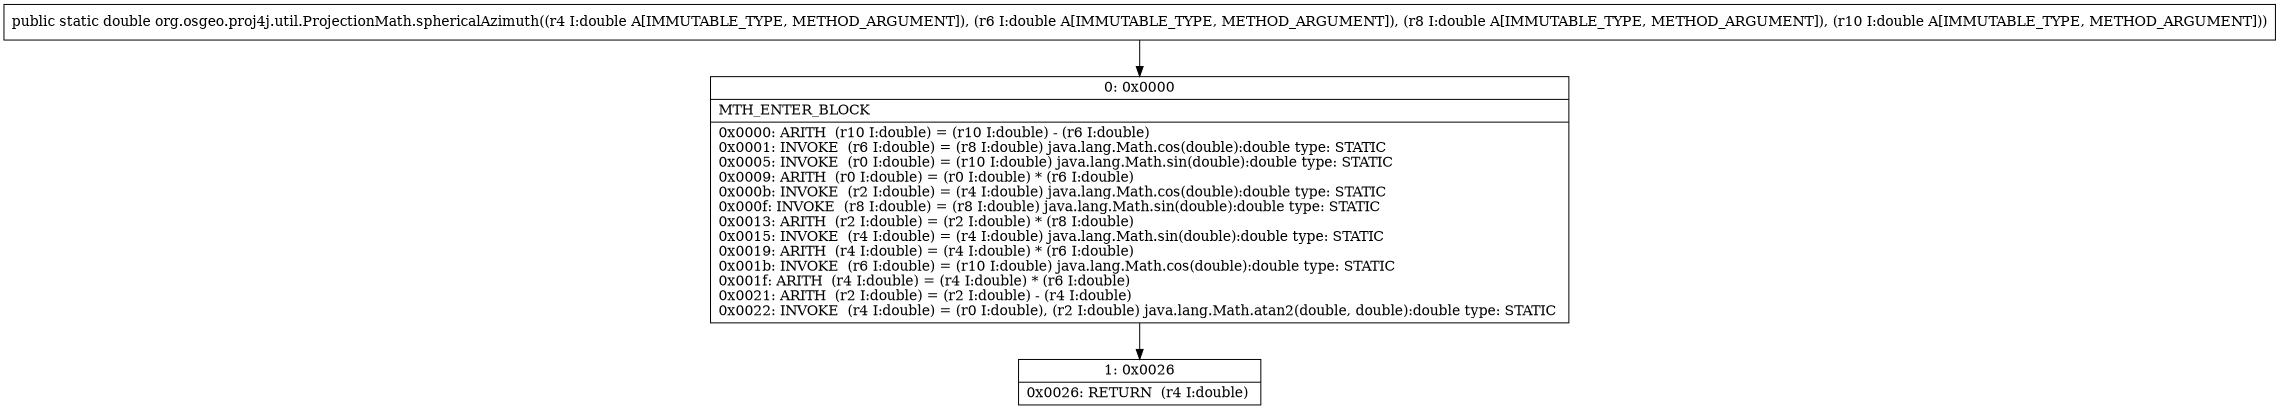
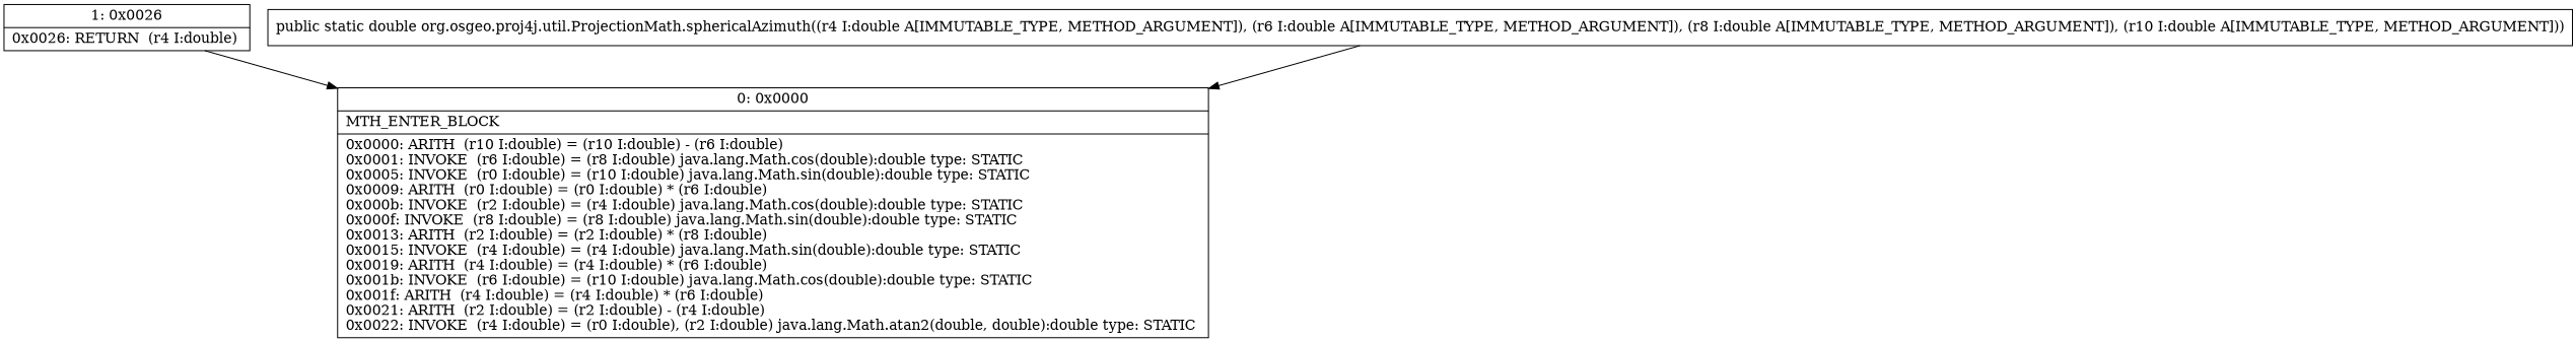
  digraph {
    node [shape=record]
    n1 [label="{0\:\ 0x0000|MTH_ENTER_BLOCK\l|0x0000: ARITH  (r10 I:double) = (r10 I:double) \- (r6 I:double) \l0x0001: INVOKE  (r6 I:double) = (r8 I:double) java.lang.Math.cos(double):double type: STATIC \l0x0005: INVOKE  (r0 I:double) = (r10 I:double) java.lang.Math.sin(double):double type: STATIC \l0x0009: ARITH  (r0 I:double) = (r0 I:double) * (r6 I:double) \l0x000b: INVOKE  (r2 I:double) = (r4 I:double) java.lang.Math.cos(double):double type: STATIC \l0x000f: INVOKE  (r8 I:double) = (r8 I:double) java.lang.Math.sin(double):double type: STATIC \l0x0013: ARITH  (r2 I:double) = (r2 I:double) * (r8 I:double) \l0x0015: INVOKE  (r4 I:double) = (r4 I:double) java.lang.Math.sin(double):double type: STATIC \l0x0019: ARITH  (r4 I:double) = (r4 I:double) * (r6 I:double) \l0x001b: INVOKE  (r6 I:double) = (r10 I:double) java.lang.Math.cos(double):double type: STATIC \l0x001f: ARITH  (r4 I:double) = (r4 I:double) * (r6 I:double) \l0x0021: ARITH  (r2 I:double) = (r2 I:double) \- (r4 I:double) \l0x0022: INVOKE  (r4 I:double) = (r0 I:double), (r2 I:double) java.lang.Math.atan2(double, double):double type: STATIC \l}"]
    n2 [label="{1\:\ 0x0026|0x0026: RETURN  (r4 I:double) \l}"]
    n3 [label="{public static double org.osgeo.proj4j.util.ProjectionMath.sphericalAzimuth((r4 I:double A[IMMUTABLE_TYPE, METHOD_ARGUMENT]), (r6 I:double A[IMMUTABLE_TYPE, METHOD_ARGUMENT]), (r8 I:double A[IMMUTABLE_TYPE, METHOD_ARGUMENT]), (r10 I:double A[IMMUTABLE_TYPE, METHOD_ARGUMENT])) }"]
-   n1 -> n2
+   n2 -> n1
    n3 -> n1
  }
